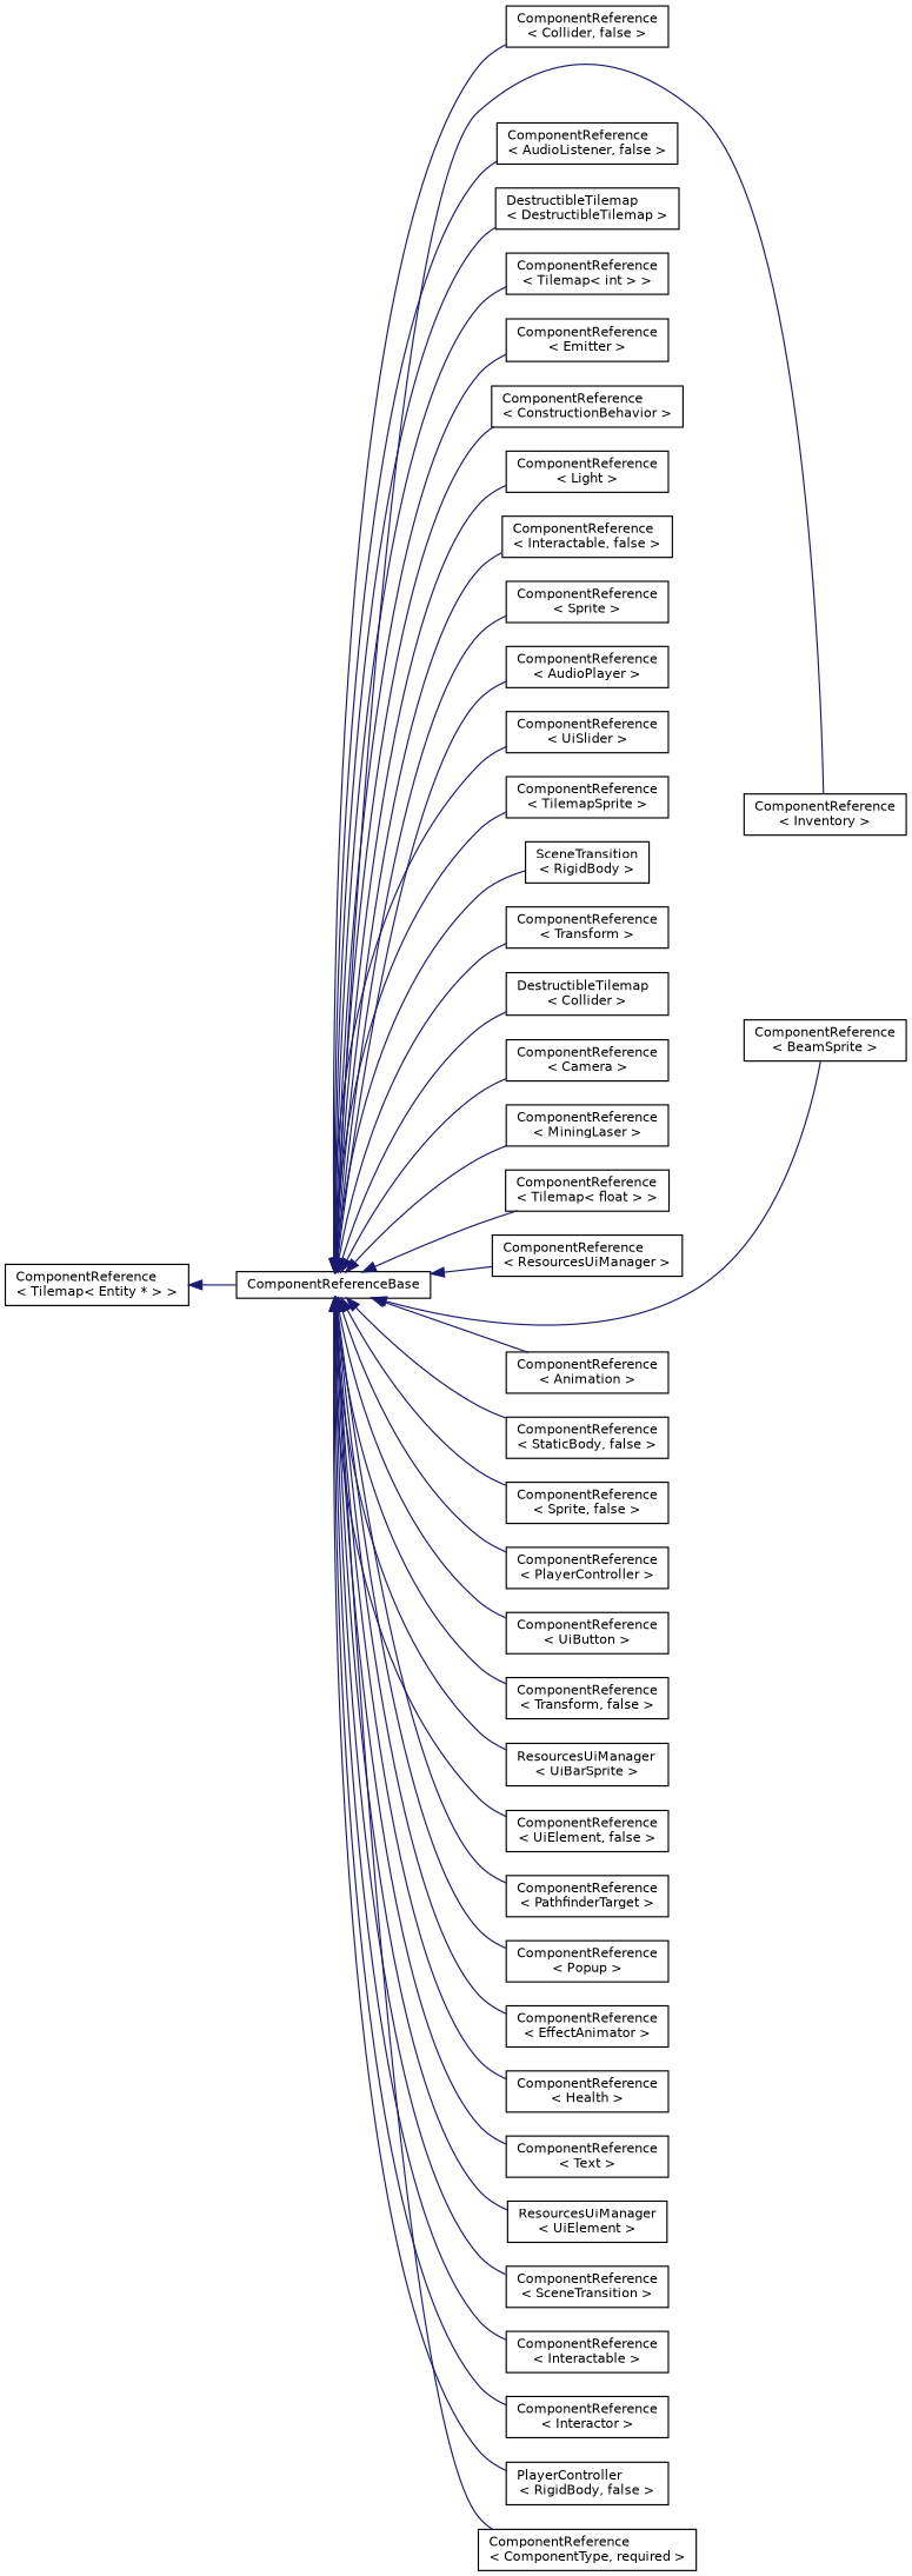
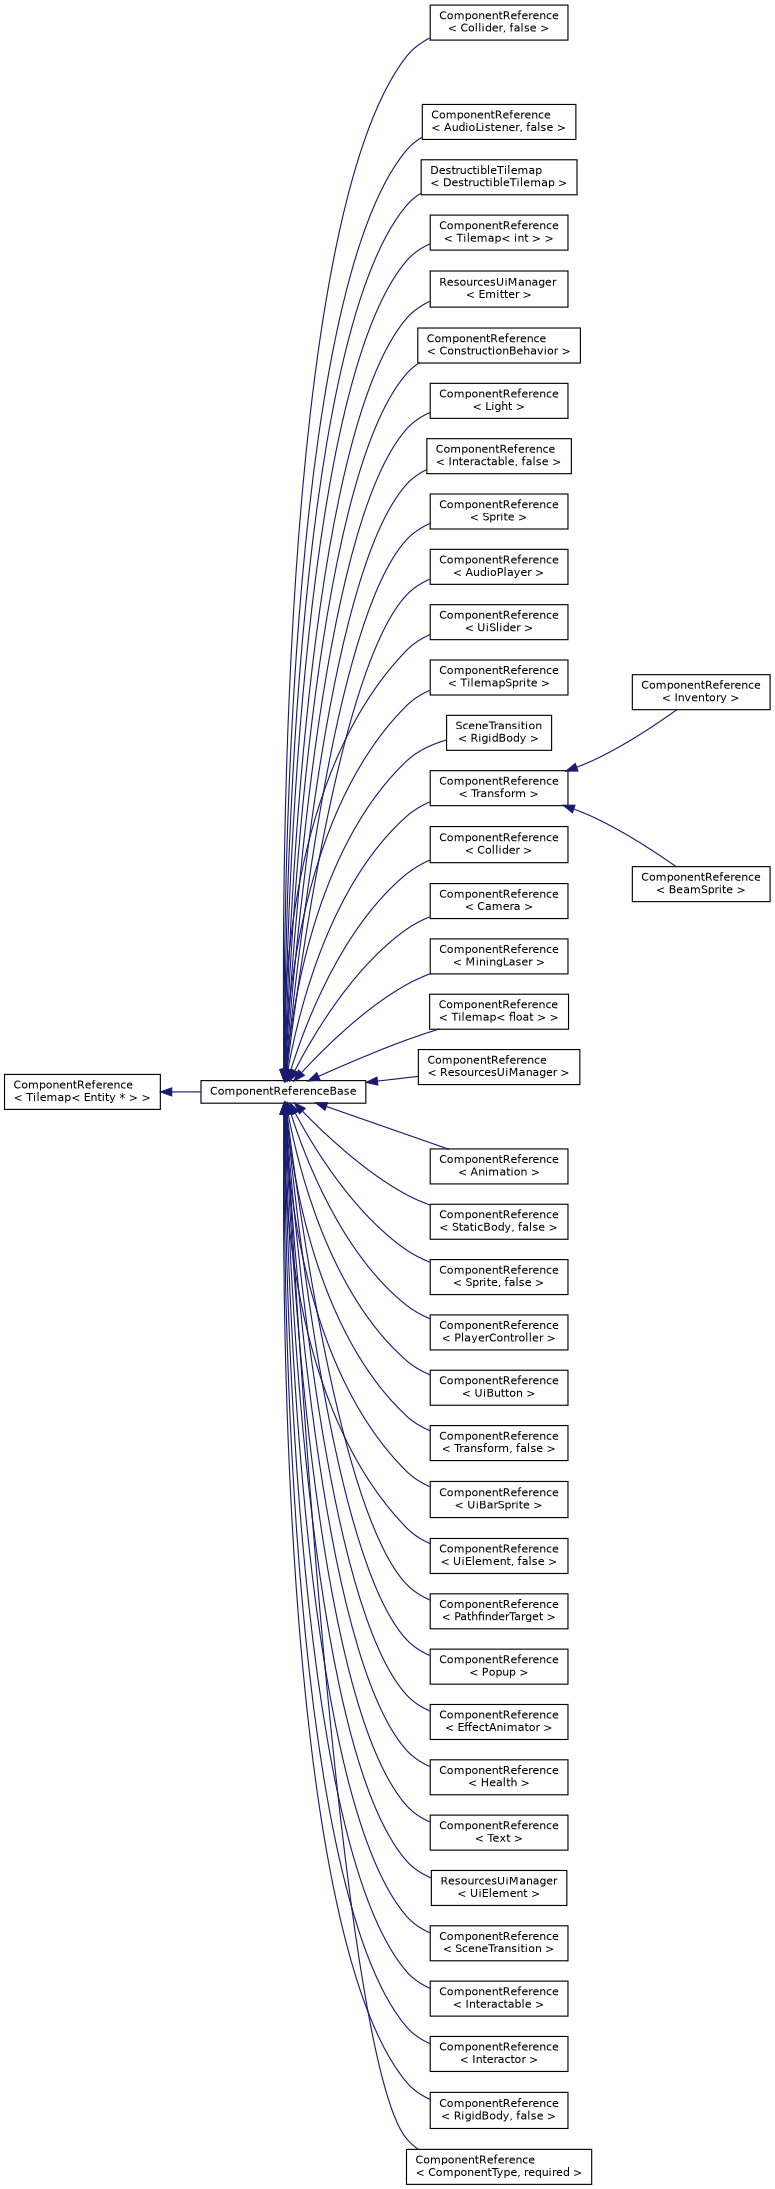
  digraph {
    rankdir=LR
    node [color=black fillcolor=white fontname=Helvetica fontsize=10 shape=record style=filled]
    edge [color=midnightblue dir=back fontname=Helvetica fontsize=10 labelfontname=Helvetica labelfontsize=10 style=solid]
    n1 [height=0.2 label=ComponentReferenceBase width=0.4]
    n2 [height=0.2 label="ComponentReference\l\< Collider, false \>" width=0.4]
    n3 [height=0.2 label="ComponentReference\l\< Inventory \>" width=0.4]
    n4 [height=0.2 label="ComponentReference\l\< AudioListener, false \>" width=0.4]
    n5 [height=0.2 label="DestructibleTilemap\l\< DestructibleTilemap \>" width=0.4]
    n6 [height=0.2 label="ComponentReference\l\< Tilemap\< int \> \>" width=0.4]
-   n7 [height=0.2 label="ComponentReference\l\< Emitter \>" width=0.4]
+   n7 [height=0.2 label="ResourcesUiManager\l\< Emitter \>" width=0.4]
    n8 [height=0.2 label="ComponentReference\l\< ConstructionBehavior \>" width=0.4]
    n9 [height=0.2 label="ComponentReference\l\< Light \>" width=0.4]
    n10 [height=0.2 label="ComponentReference\l\< Interactable, false \>" width=0.4]
    n11 [height=0.2 label="ComponentReference\l\< Sprite \>" width=0.4]
    n12 [height=0.2 label="ComponentReference\l\< AudioPlayer \>" width=0.4]
    n13 [height=0.2 label="ComponentReference\l\< UiSlider \>" width=0.4]
    n14 [height=0.2 label="ComponentReference\l\< TilemapSprite \>" width=0.4]
    n15 [height=0.2 label="SceneTransition\l\< RigidBody \>" width=0.4]
    n16 [height=0.2 label="ComponentReference\l\< BeamSprite \>" width=0.4]
-   n17 [height=0.2 label="DestructibleTilemap\l\< Collider \>" width=0.4]
+   n17 [height=0.2 label="ComponentReference\l\< Collider \>" width=0.4]
    n18 [height=0.2 label="ComponentReference\l\< Camera \>" width=0.4]
    n19 [height=0.2 label="ComponentReference\l\< MiningLaser \>" width=0.4]
    n20 [height=0.2 label="ComponentReference\l\< Tilemap\< float \> \>" width=0.4]
    n21 [height=0.2 label="ComponentReference\l\< ResourcesUiManager \>" width=0.4]
    n22 [height=0.2 label="ComponentReference\l\< Transform \>" width=0.4]
    n23 [height=0.2 label="ComponentReference\l\< Animation \>" width=0.4]
    n24 [height=0.2 label="ComponentReference\l\< StaticBody, false \>" width=0.4]
    n25 [height=0.2 label="ComponentReference\l\< Sprite, false \>" width=0.4]
    n26 [height=0.2 label="ComponentReference\l\< PlayerController \>" width=0.4]
    n27 [height=0.2 label="ComponentReference\l\< UiButton \>" width=0.4]
    n28 [height=0.2 label="ComponentReference\l\< Transform, false \>" width=0.4]
-   n29 [height=0.2 label="ResourcesUiManager\l\< UiBarSprite \>" width=0.4]
+   n29 [height=0.2 label="ComponentReference\l\< UiBarSprite \>" width=0.4]
    n30 [height=0.2 label="ComponentReference\l\< UiElement, false \>" width=0.4]
    n31 [height=0.2 label="ComponentReference\l\< PathfinderTarget \>" width=0.4]
    n32 [height=0.2 label="ComponentReference\l\< Popup \>" width=0.4]
    n33 [height=0.2 label="ComponentReference\l\< EffectAnimator \>" width=0.4]
    n34 [height=0.2 label="ComponentReference\l\< Health \>" width=0.4]
    n35 [height=0.2 label="ComponentReference\l\< Text \>" width=0.4]
    n36 [height=0.2 label="ResourcesUiManager\l\< UiElement \>" width=0.4]
    n37 [height=0.2 label="ComponentReference\l\< SceneTransition \>" width=0.4]
    n38 [height=0.2 label="ComponentReference\l\< Interactable \>" width=0.4]
    n39 [height=0.2 label="ComponentReference\l\< Interactor \>" width=0.4]
-   n40 [height=0.2 label="PlayerController\l\< RigidBody, false \>" width=0.4]
+   n40 [height=0.2 label="ComponentReference\l\< RigidBody, false \>" width=0.4]
    n41 [height=0.2 label="ComponentReference\l\< ComponentType, required \>" width=0.4]
    n42 [height=0.2 label="ComponentReference\l\< Tilemap\< Entity * \> \>" width=0.4]
    n1 -> n2
-   n1 -> n3
+   n22 -> n3
    n1 -> n4
    n1 -> n5
    n1 -> n6
    n1 -> n7
    n1 -> n8
    n1 -> n9
    n1 -> n10
    n1 -> n11
    n1 -> n12
    n1 -> n13
    n1 -> n14
    n1 -> n15
-   n1 -> n16
+   n22 -> n16
    n1 -> n17
    n1 -> n18
    n1 -> n19
    n1 -> n20
    n1 -> n21
    n1 -> n22
    n1 -> n23
    n1 -> n24
    n1 -> n25
    n1 -> n26
    n1 -> n27
    n1 -> n28
    n1 -> n29
    n1 -> n30
    n1 -> n31
    n1 -> n32
    n1 -> n33
    n1 -> n34
    n1 -> n35
    n1 -> n36
    n1 -> n37
    n1 -> n38
    n1 -> n39
    n1 -> n40
    n1 -> n41
    n42 -> n1
  }
